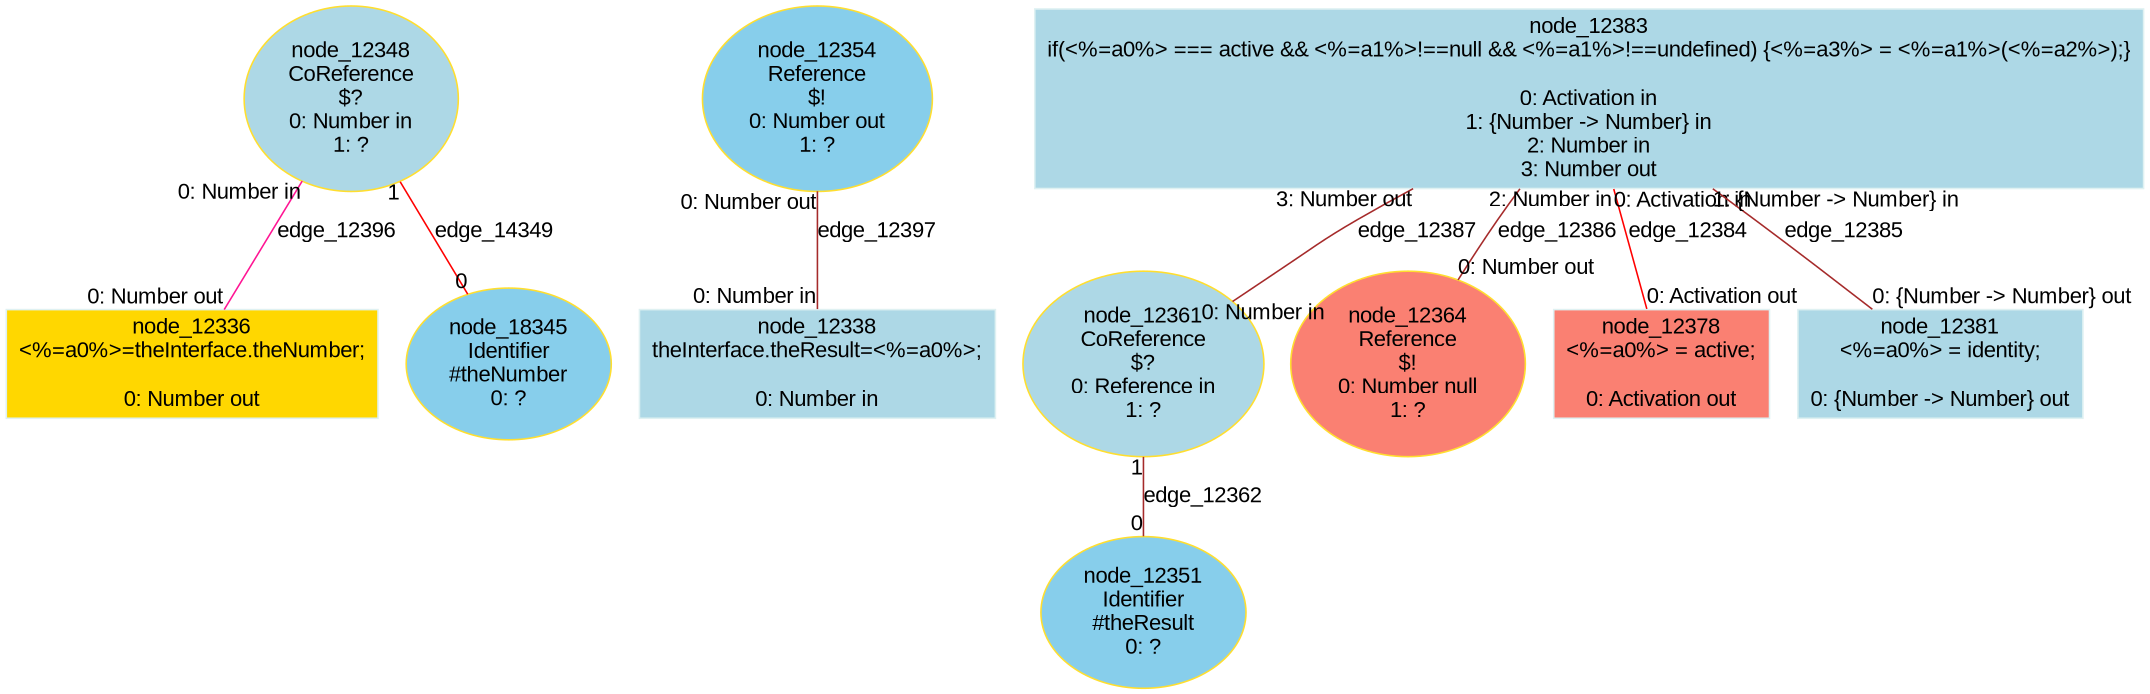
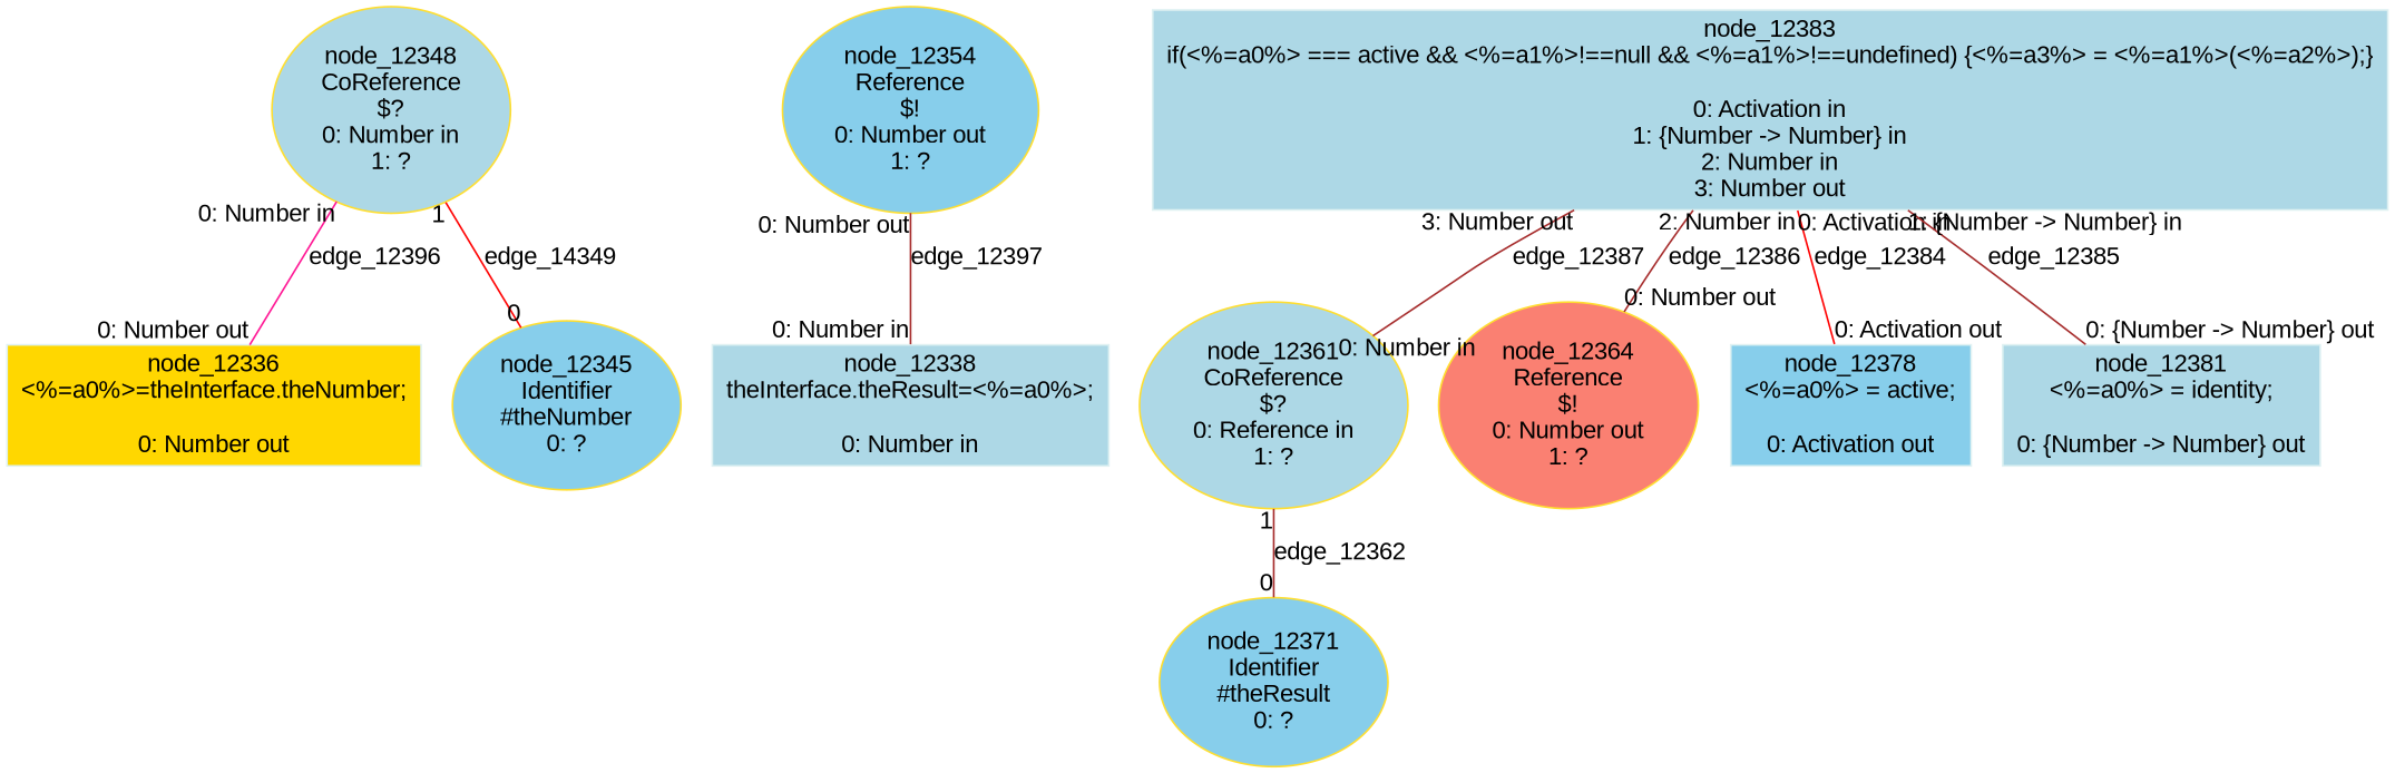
  digraph {
    fontname="Liberation Sans"
    node [color="#ffde2f" fillcolor=lightblue fontname="Liberation Sans" shape=ellipse style=filled]
    edge [arrowHead=none arrowsize=1 color=brown dir=none fontname="Liberation Sans" headlabel="0: Number out" taillabel=1]
    n1 [color="#dff1f2" fillcolor=gold label="node_12336\n<%=a0%>=theInterface.theNumber;\n\n0: Number out" shape=box]
    n2 [color="#dff1f2" label="node_12338\ntheInterface.theResult=<%=a0%>;\n\n0: Number in" shape=box]
-   n3 [fillcolor=skyblue label="node_18345\nIdentifier\n#theNumber\n0: ?"]
+   n3 [fillcolor=skyblue label="node_12345\nIdentifier\n#theNumber\n0: ?"]
    n4 [label="node_12348\nCoReference\n$?\n0: Number in\n1: ?"]
-   n5 [fillcolor=skyblue label="node_12351\nIdentifier\n#theResult\n0: ?"]
+   n5 [fillcolor=skyblue label="node_12371\nIdentifier\n#theResult\n0: ?"]
    n6 [fillcolor=skyblue label="node_12354\nReference\n$!\n0: Number out\n1: ?"]
    n7 [label="node_12361\nCoReference\n$?\n0: Reference in\n1: ?"]
-   n8 [fillcolor=salmon label="node_12364\nReference\n$!\n0: Number null\n1: ?"]
-   n9 [color="#dff1f2" fillcolor=salmon label="node_12378\n<%=a0%> = active;\n\n0: Activation out" shape=box]
+   n8 [fillcolor=salmon label="node_12364\nReference\n$!\n0: Number out\n1: ?"]
+   n9 [color="#dff1f2" fillcolor=skyblue label="node_12378\n<%=a0%> = active;\n\n0: Activation out" shape=box]
    n10 [color="#dff1f2" label="node_12381\n<%=a0%> = identity;\n\n0: {Number -> Number} out" shape=box]
    n11 [color="#dff1f2" label="node_12383\nif(<%=a0%> === active && <%=a1%>!==null && <%=a1%>!==undefined) {<%=a3%> = <%=a1%>(<%=a2%>);}\n\n0: Activation in\n1: {Number -> Number} in\n2: Number in\n3: Number out" shape=box]
    n4 -> n1 [color=deeppink label=edge_12396 taillabel="0: Number in"]
    n4 -> n3 [color=red headlabel=0 label=edge_14349]
    n6 -> n2 [headlabel="0: Number in" label=edge_12397 taillabel="0: Number out"]
    n7 -> n5 [headlabel=0 label=edge_12362]
    n11 -> n7 [headlabel="0: Number in" label=edge_12387 taillabel="3: Number out"]
    n11 -> n8 [label=edge_12386 taillabel="2: Number in"]
    n11 -> n9 [color=red headlabel="0: Activation out" label=edge_12384 taillabel="0: Activation in"]
    n11 -> n10 [headlabel="0: {Number -> Number} out" label=edge_12385 taillabel="1: {Number -> Number} in"]
  }
